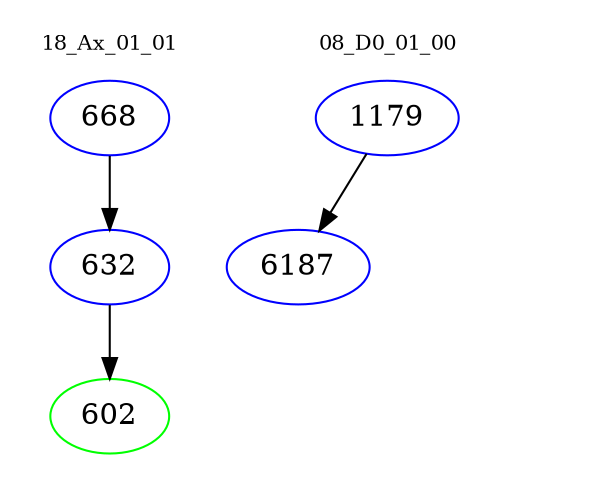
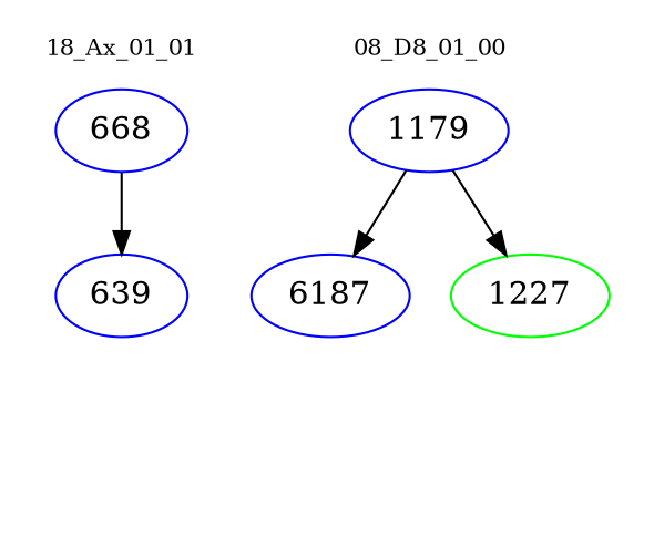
  digraph {
    node [color=blue]
    edge [color=black]
-   n1 [label=632]
-   n2 [color=green label=602]
+   n1 [label=639]
    n3 [label=668]
    n4 [label=1179]
    n5 [label=6187]
+   n6 [color=green label=1227]
    subgraph cluster_1 {
      color=white
      fontsize=10
      label="18_Ax_01_01"
      n1
-     n2
      n3
    }
    subgraph cluster_2 {
      color=white
      fontsize=10
-     label="08_D0_01_00"
+     label="08_D8_01_00"
      n4
      n5
+     n6
    }
-   n1 -> n2
    n3 -> n1
    n4 -> n5
+   n4 -> n6
  }
